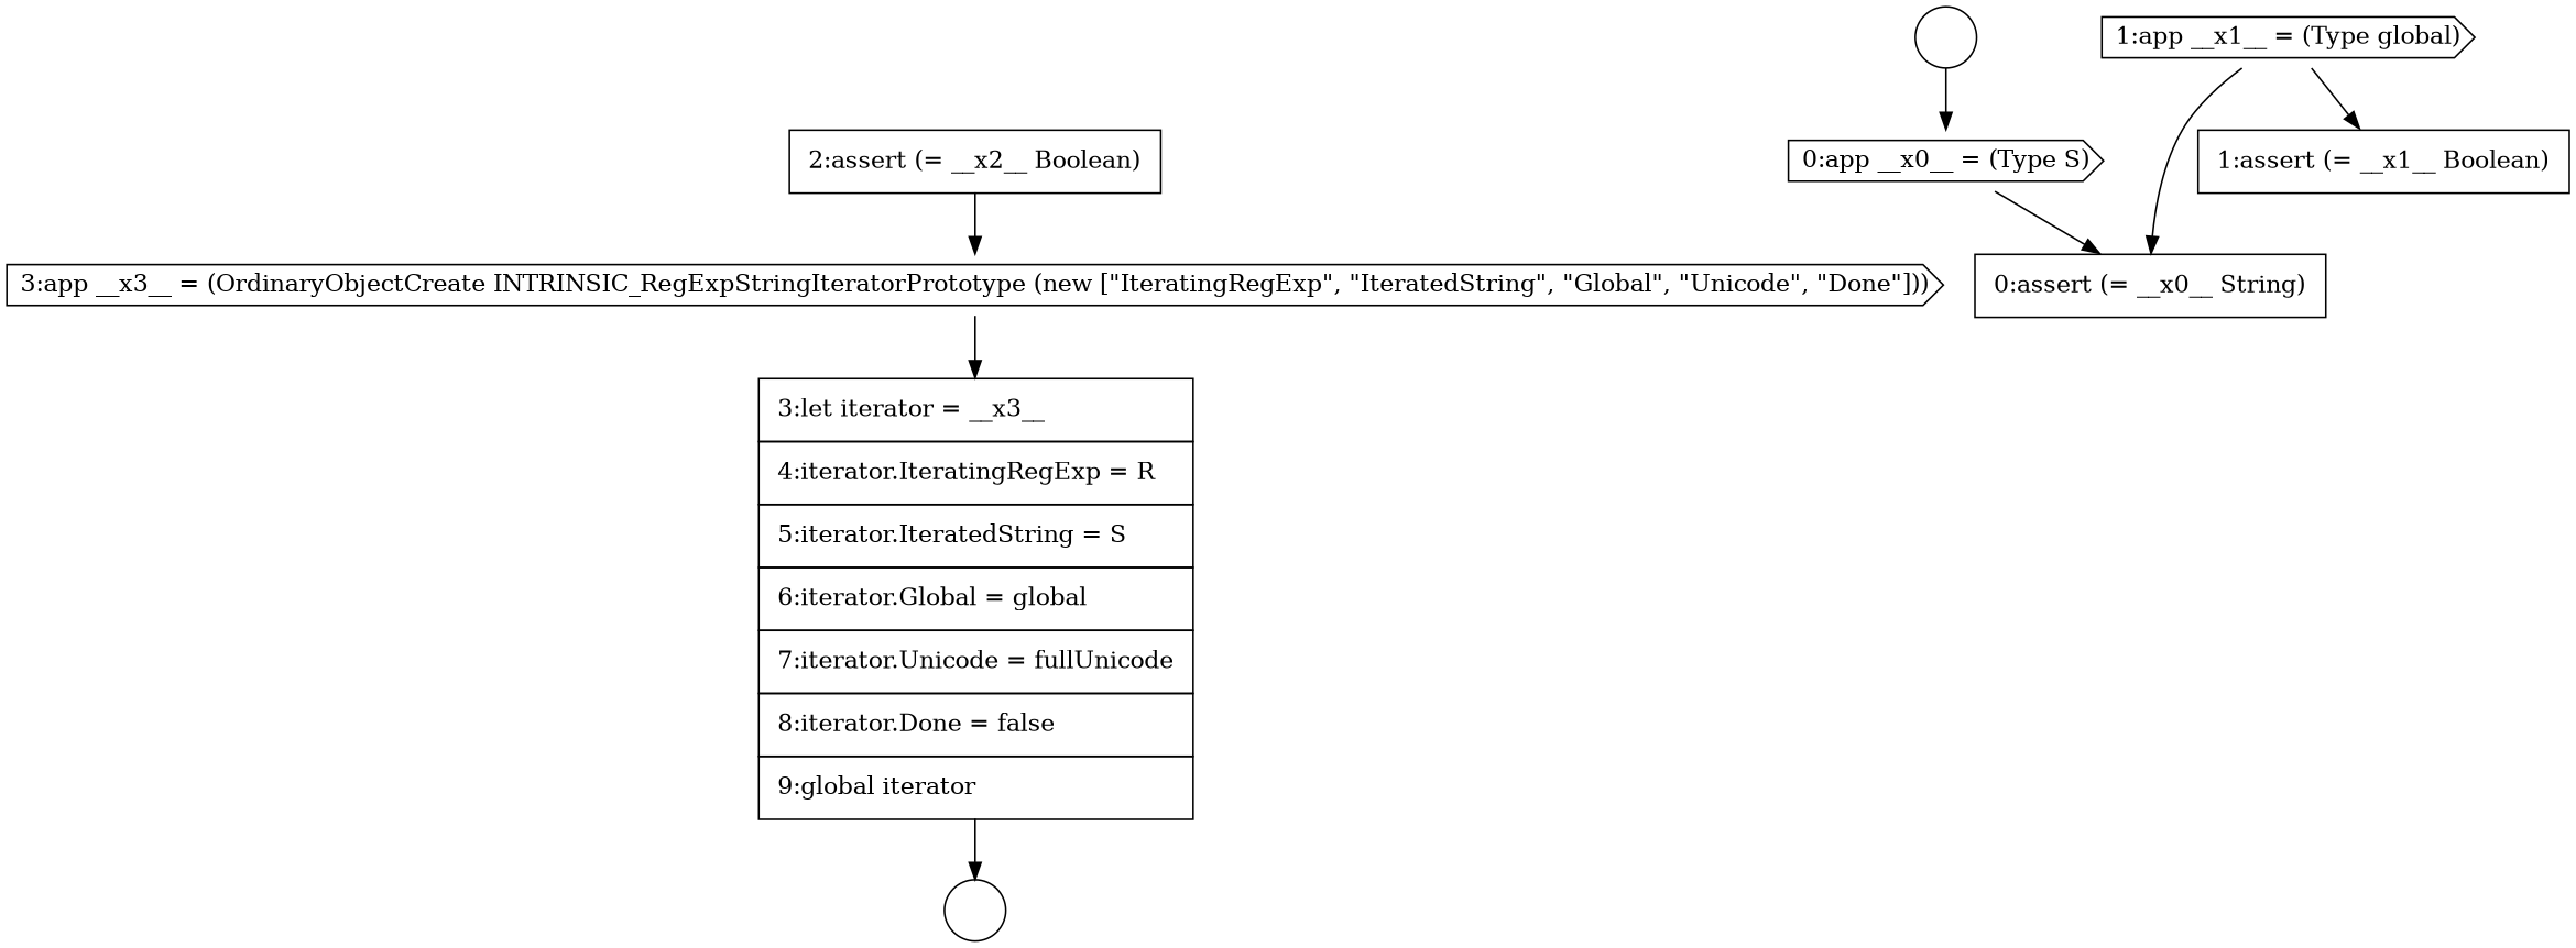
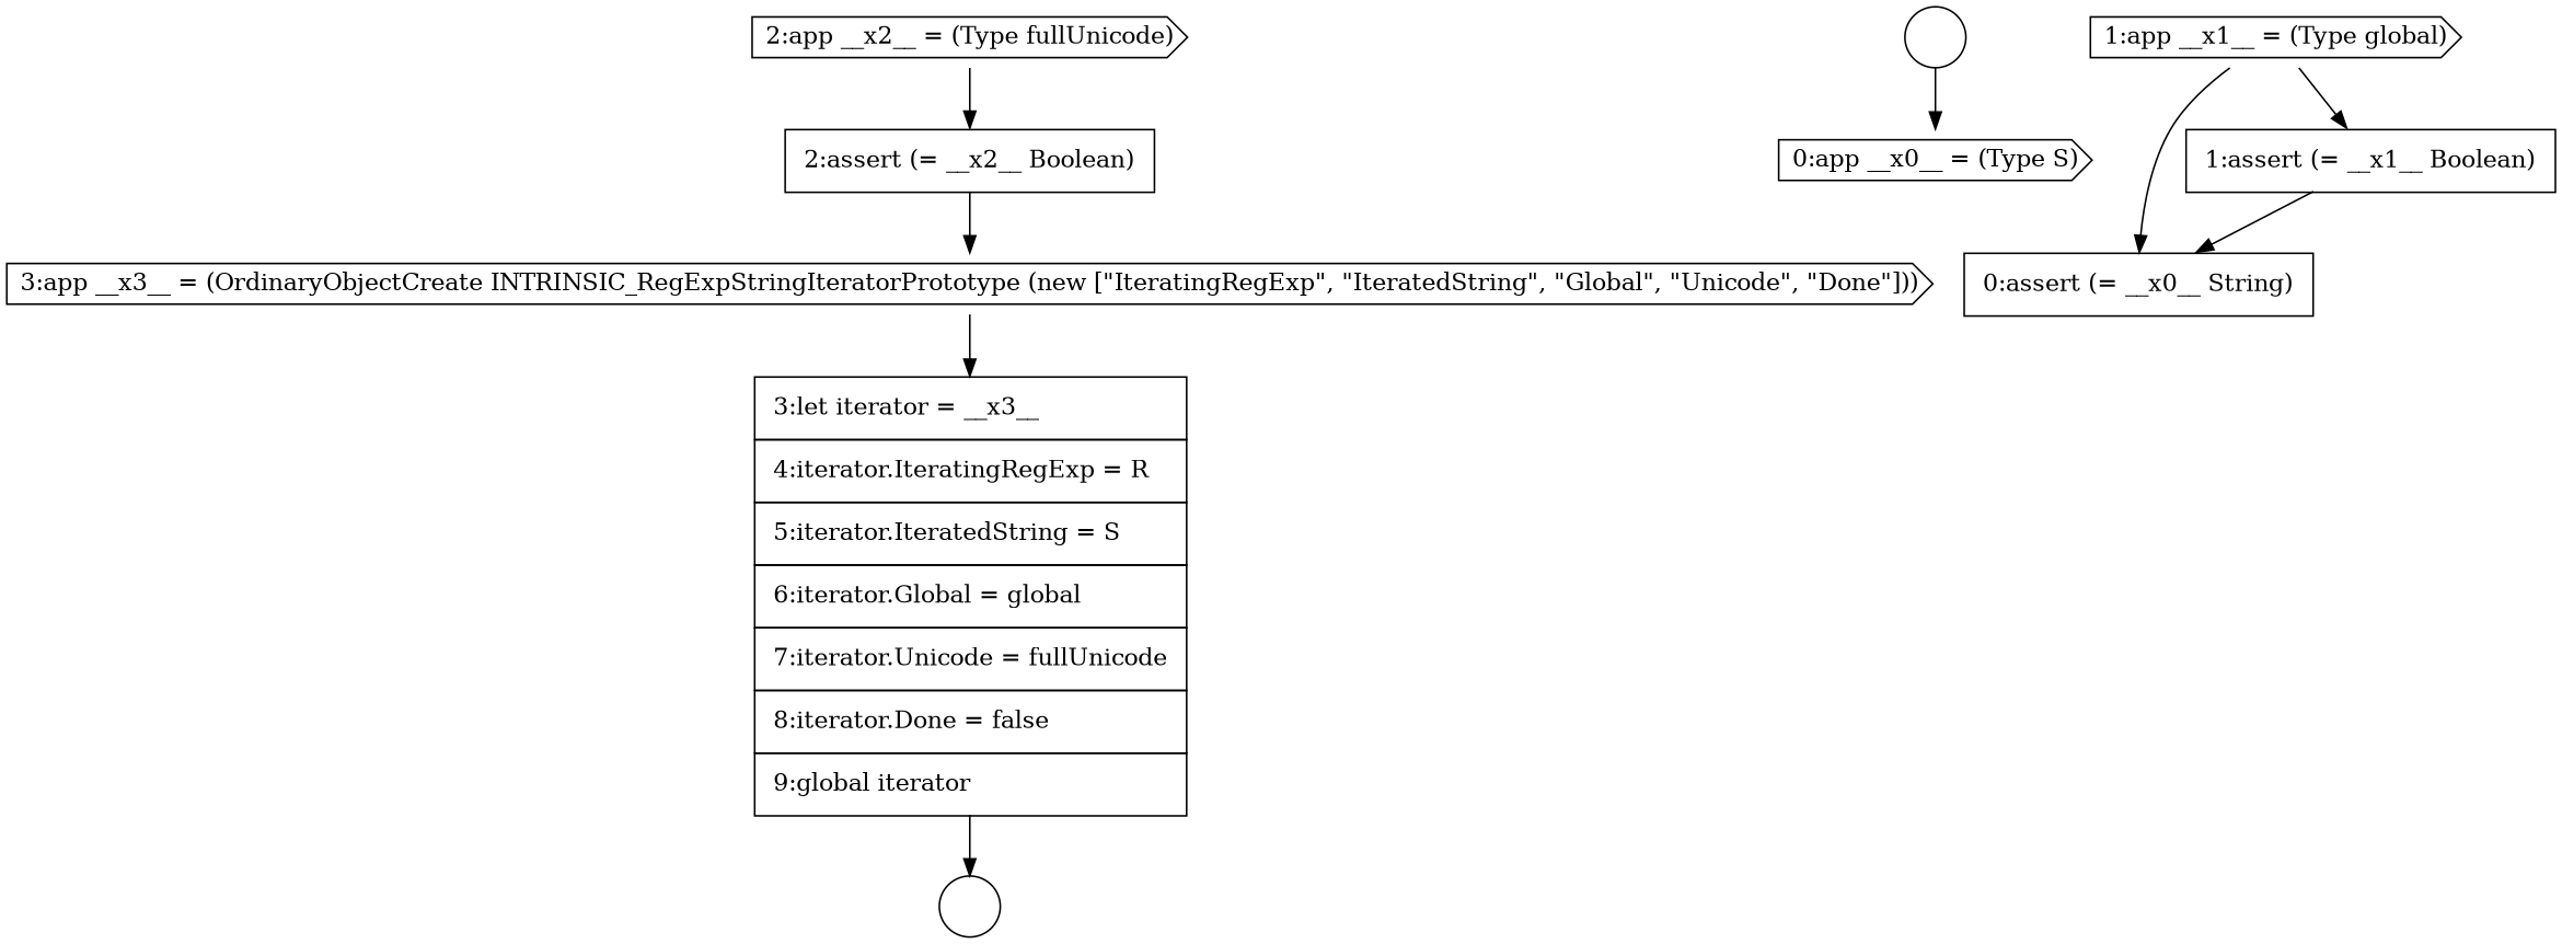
  digraph {
    node [color=black fillcolor=white shape=cds style=filled]
    edge [color=black]
+   n1 [label=<<font color="black">2:app __x2__ = (Type fullUnicode)</font>>]
    n2 [label=<<font color="black">     <table border="0" cellborder="1" cellspacing="0" cellpadding="10">       <tr><td align="left">2:assert (= __x2__ Boolean)</td></tr>     </table>   </font>> margin=0 shape=none]
    n3 [label=<<font color="black">3:app __x3__ = (OrdinaryObjectCreate INTRINSIC_RegExpStringIteratorPrototype (new [&quot;IteratingRegExp&quot;, &quot;IteratedString&quot;, &quot;Global&quot;, &quot;Unicode&quot;, &quot;Done&quot;]))</font>>]
    n4 [label=" " shape=circle]
    n5 [label=" " shape=circle]
    n6 [label=<<font color="black">0:app __x0__ = (Type S)</font>>]
    n7 [label=<<font color="black">     <table border="0" cellborder="1" cellspacing="0" cellpadding="10">       <tr><td align="left">0:assert (= __x0__ String)</td></tr>     </table>   </font>> margin=0 shape=none]
    n8 [label=<<font color="black">1:app __x1__ = (Type global)</font>>]
    n9 [label=<<font color="black">     <table border="0" cellborder="1" cellspacing="0" cellpadding="10">       <tr><td align="left">1:assert (= __x1__ Boolean)</td></tr>     </table>   </font>> margin=0 shape=none]
    n10 [label=<<font color="black">     <table border="0" cellborder="1" cellspacing="0" cellpadding="10">       <tr><td align="left">3:let iterator = __x3__</td></tr>       <tr><td align="left">4:iterator.IteratingRegExp = R</td></tr>       <tr><td align="left">5:iterator.IteratedString = S</td></tr>       <tr><td align="left">6:iterator.Global = global</td></tr>       <tr><td align="left">7:iterator.Unicode = fullUnicode</td></tr>       <tr><td align="left">8:iterator.Done = false</td></tr>       <tr><td align="left">9:global iterator</td></tr>     </table>   </font>> margin=0 shape=none]
+   n1 -> n2
    n2 -> n3
    n3 -> n10
    n5 -> n6
-   n6 -> n7
+   n9 -> n7
    n8 -> n7
    n8 -> n9
    n10 -> n4
  }
